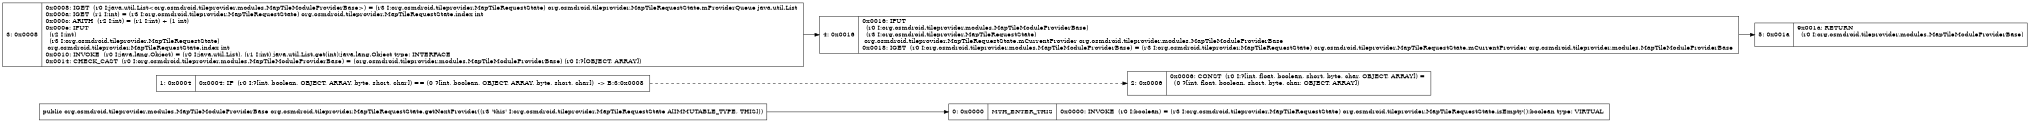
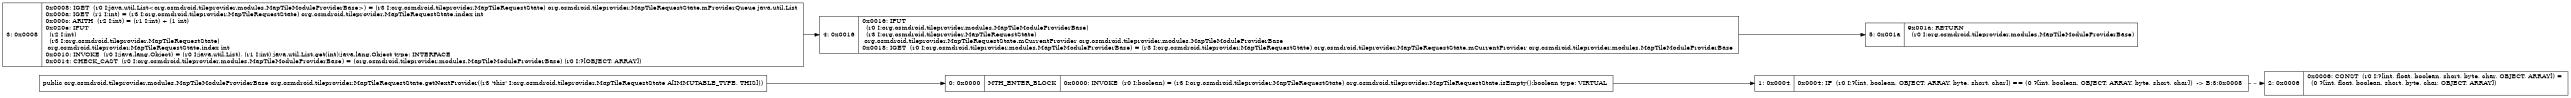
  digraph {
    rankdir=LR
    node [shape=record]
-   n1 [label="{0\:\ 0x0000|MTH_ENTER_THIS\l|0x0000: INVOKE  (r0 I:boolean) = (r3 I:org.osmdroid.tileprovider.MapTileRequestState) org.osmdroid.tileprovider.MapTileRequestState.isEmpty():boolean type: VIRTUAL \l}"]
+   n1 [label="{0\:\ 0x0000|MTH_ENTER_BLOCK\l|0x0000: INVOKE  (r0 I:boolean) = (r3 I:org.osmdroid.tileprovider.MapTileRequestState) org.osmdroid.tileprovider.MapTileRequestState.isEmpty():boolean type: VIRTUAL \l}"]
    n2 [label="{1\:\ 0x0004|0x0004: IF  (r0 I:?[int, boolean, OBJECT, ARRAY, byte, short, char]) == (0 ?[int, boolean, OBJECT, ARRAY, byte, short, char])  \-\> B:3:0x0008 \l}"]
    n3 [label="{2\:\ 0x0006|0x0006: CONST  (r0 I:?[int, float, boolean, short, byte, char, OBJECT, ARRAY]) = \l  (0 ?[int, float, boolean, short, byte, char, OBJECT, ARRAY])\l \l}"]
-   n4 [label="{3\:\ 0x0008|0x0008: IGET  (r0 I:java.util.List\<org.osmdroid.tileprovider.modules.MapTileModuleProviderBase\>) = (r3 I:org.osmdroid.tileprovider.MapTileRequestState) org.osmdroid.tileprovider.MapTileRequestState.mProviderQueue java.util.List \l0x000a: IGET  (r1 I:int) = (r3 I:org.osmdroid.tileprovider.MapTileRequestState) org.osmdroid.tileprovider.MapTileRequestState.index int \l0x000c: ARITH  (r2 I:int) = (r1 I:int) + (1 int) \l0x000e: IPUT  \l  (r2 I:int)\l  (r3 I:org.osmdroid.tileprovider.MapTileRequestState)\l org.osmdroid.tileprovider.MapTileRequestState.index int \l0x0010: INVOKE  (r0 I:java.lang.Object) = (r0 I:java.util.List), (r1 I:int) java.util.List.get(int):java.lang.Object type: INTERFACE \l0x0014: CHECK_CAST  (r0 I:org.osmdroid.tileprovider.modules.MapTileModuleProviderBase) = (org.osmdroid.tileprovider.modules.MapTileModuleProviderBase) (r0 I:?[OBJECT, ARRAY]) \l}"]
+   n4 [label="{3\:\ 0x0008|0x0008: IGET  (r0 I:java.util.List\<org.osmdroid.tileprovider.modules.MapTileModuleProviderBase\>) = (r3 I:org.osmdroid.tileprovider.MapTileRequestState) org.osmdroid.tileprovider.MapTileRequestState.mProviderQueue java.util.List \l0x000a: IGET  (r1 I:int) = (r3 I:org.osmdroid.tileprovider.MapTileRequestState) org.osmdroid.tileprovider.MapTileRequestState.index int \l0x000c: ARITH  (r2 I:int) = (r1 I:int) + (1 int) \l0x020e: IPUT  \l  (r2 I:int)\l  (r3 I:org.osmdroid.tileprovider.MapTileRequestState)\l org.osmdroid.tileprovider.MapTileRequestState.index int \l0x0010: INVOKE  (r0 I:java.lang.Object) = (r0 I:java.util.List), (r1 I:int) java.util.List.get(int):java.lang.Object type: INTERFACE \l0x0014: CHECK_CAST  (r0 I:org.osmdroid.tileprovider.modules.MapTileModuleProviderBase) = (org.osmdroid.tileprovider.modules.MapTileModuleProviderBase) (r0 I:?[OBJECT, ARRAY]) \l}"]
    n5 [label="{4\:\ 0x0016|0x0016: IPUT  \l  (r0 I:org.osmdroid.tileprovider.modules.MapTileModuleProviderBase)\l  (r3 I:org.osmdroid.tileprovider.MapTileRequestState)\l org.osmdroid.tileprovider.MapTileRequestState.mCurrentProvider org.osmdroid.tileprovider.modules.MapTileModuleProviderBase \l0x0018: IGET  (r0 I:org.osmdroid.tileprovider.modules.MapTileModuleProviderBase) = (r3 I:org.osmdroid.tileprovider.MapTileRequestState) org.osmdroid.tileprovider.MapTileRequestState.mCurrentProvider org.osmdroid.tileprovider.modules.MapTileModuleProviderBase \l}"]
    n6 [label="{5\:\ 0x001a|9x001a: RETURN  \l  (r0 I:org.osmdroid.tileprovider.modules.MapTileModuleProviderBase)\l \l}"]
    n7 [label="{public org.osmdroid.tileprovider.modules.MapTileModuleProviderBase org.osmdroid.tileprovider.MapTileRequestState.getNextProvider((r3 'this' I:org.osmdroid.tileprovider.MapTileRequestState A[IMMUTABLE_TYPE, THIS])) }"]
+   n1 -> n2
    n2 -> n3 [style=dashed]
    n4 -> n5
    n5 -> n6
    n7 -> n1
  }
